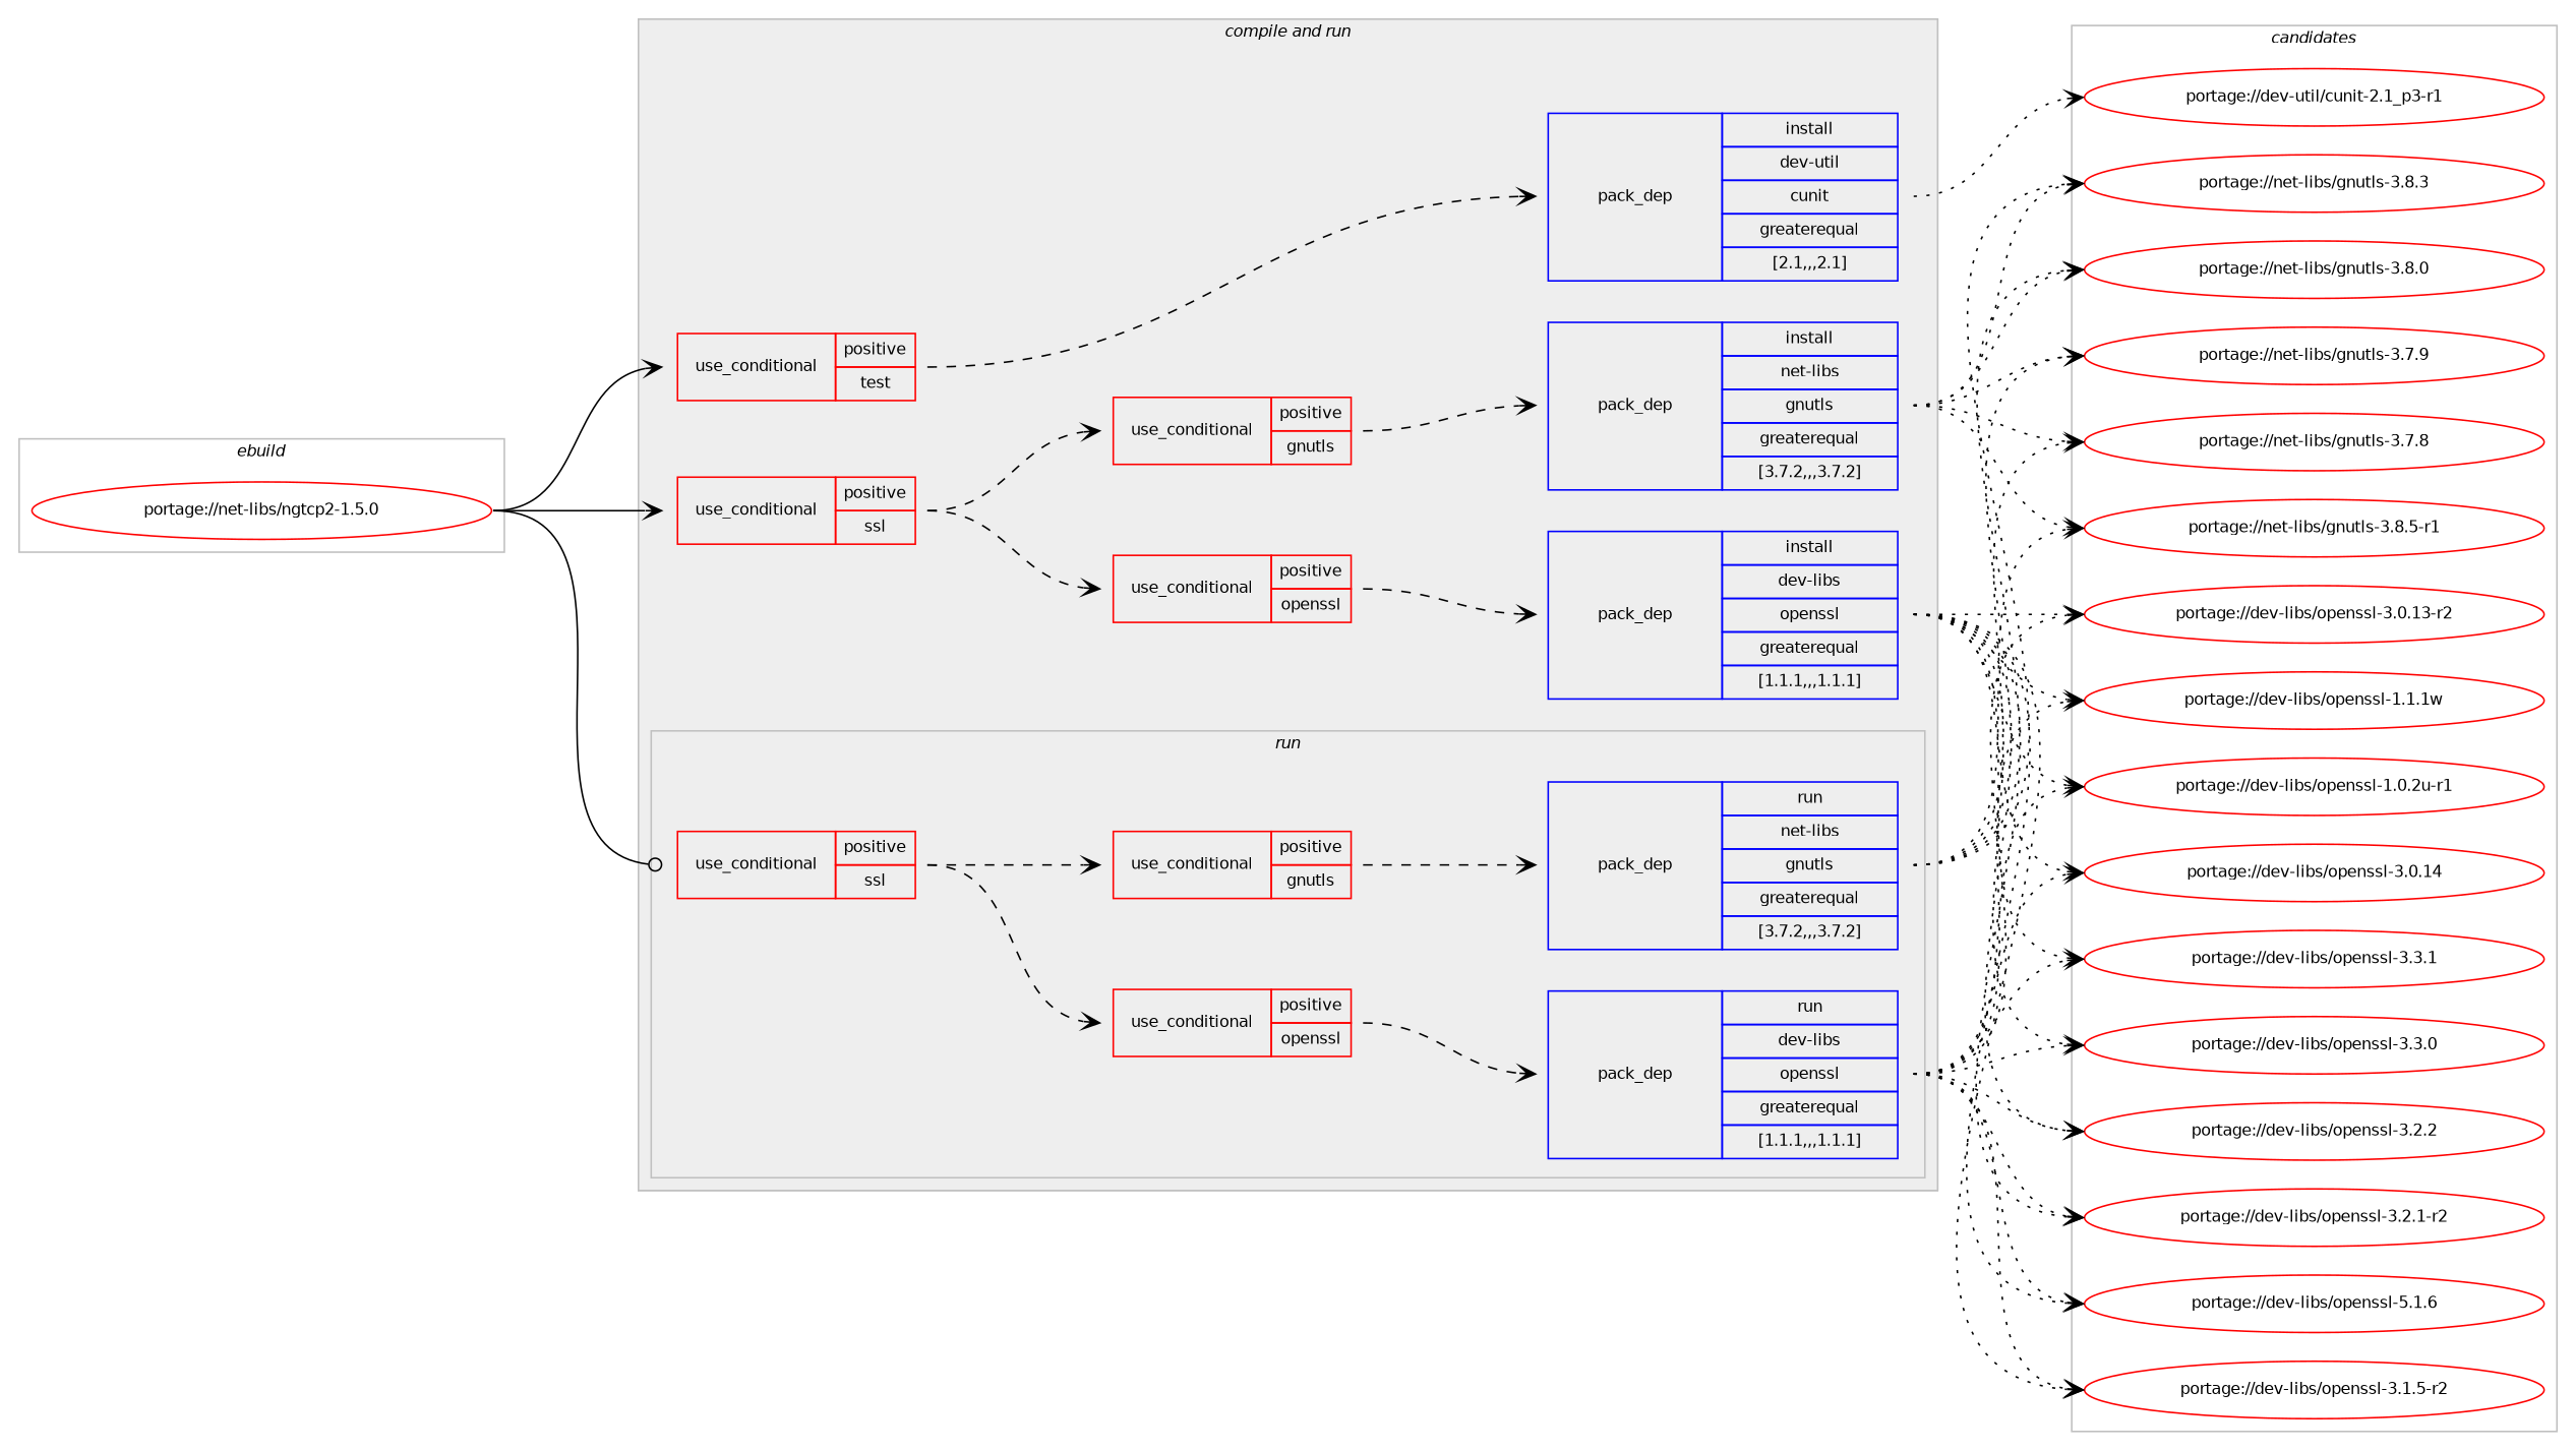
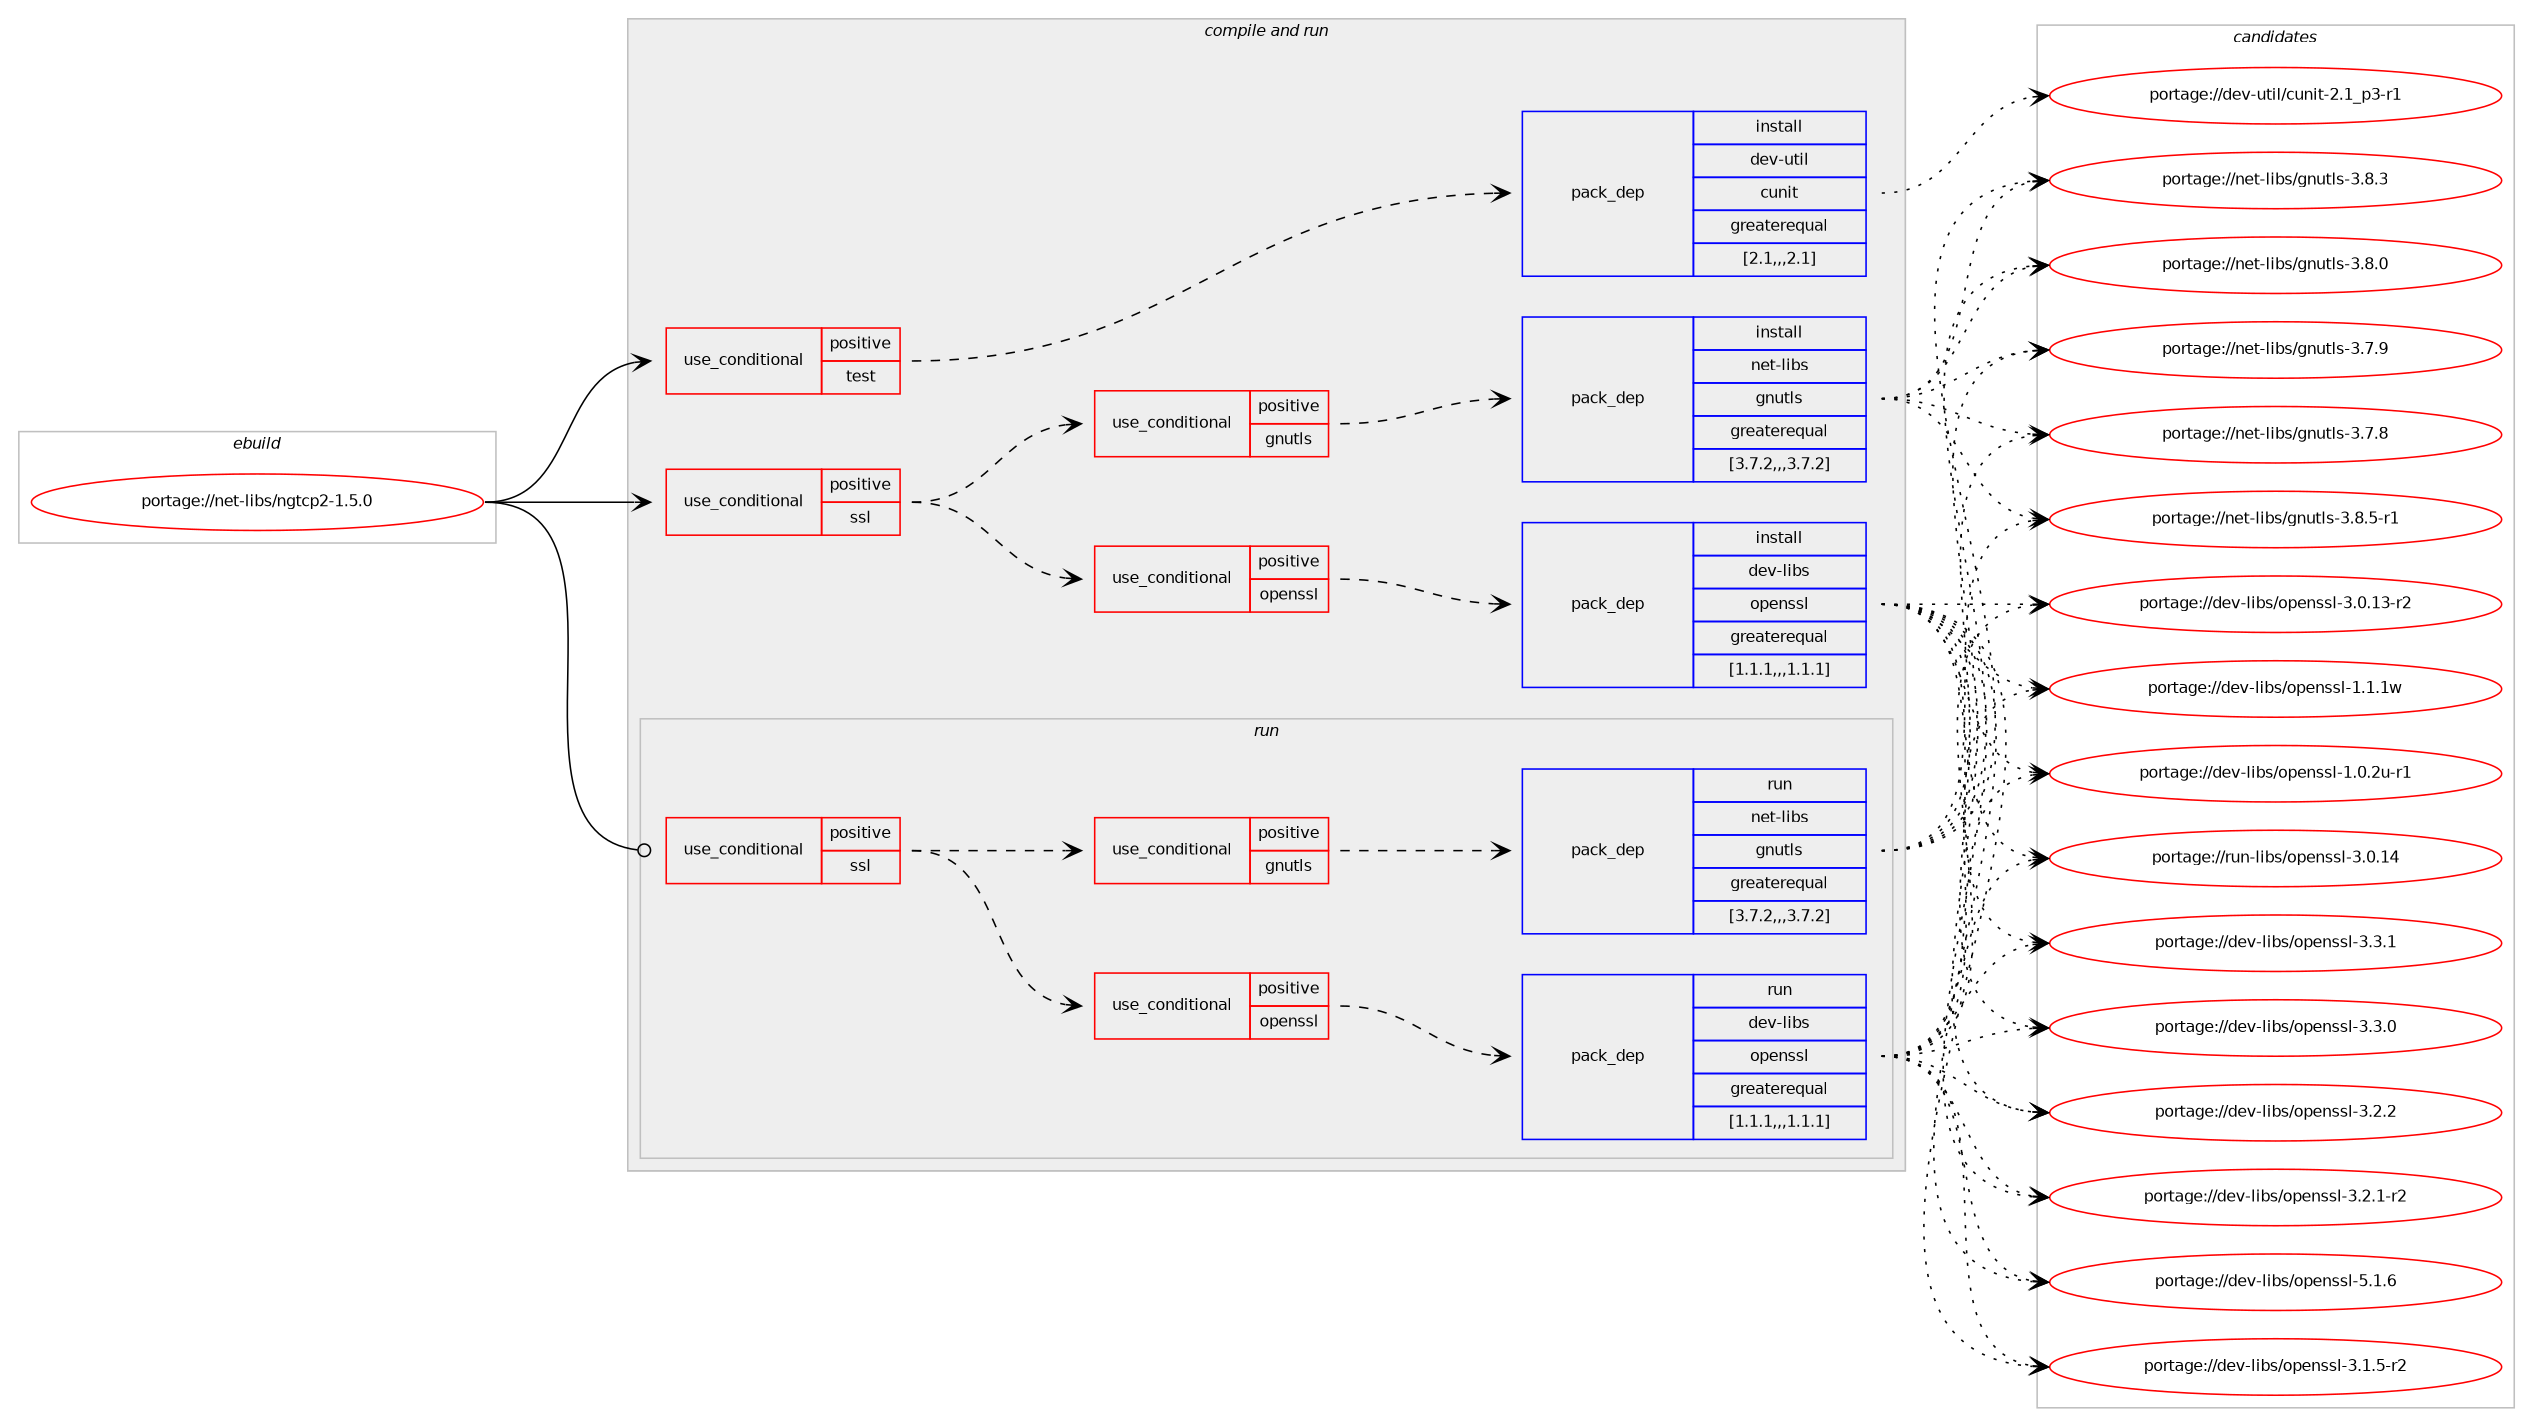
  digraph {
    compound=true
    concentrate=true
    fontname=Helvetica
    fontsize=10
    newrank=true
    rankdir=LR
    ranksep=1.5
    node [color=red fontname=Helvetica fontsize=10]
    edge [arrowhead=vee headport=w style=dotted tailport=e weight=100]
    n1 [label="portage://net-libs/ngtcp2-1.5.0" width=4]
    n2 [color=blue label=<<TABLE BORDER="0" CELLBORDER="1" CELLSPACING="0" CELLPADDING="4" WIDTH="220"><TR><TD ROWSPAN="6" CELLPADDING="30">pack_dep</TD></TR><TR><TD WIDTH="110">install</TD></TR><TR><TD>net-libs</TD></TR><TR><TD>gnutls</TD></TR><TR><TD>greaterequal</TD></TR><TR><TD>[3.7.2,,,3.7.2]</TD></TR></TABLE>> shape=none]
    n3 [label=<<TABLE BORDER="0" CELLBORDER="1" CELLSPACING="0" CELLPADDING="4"><TR><TD ROWSPAN="3" CELLPADDING="10">use_conditional</TD></TR><TR><TD>positive</TD></TR><TR><TD>gnutls</TD></TR></TABLE>> shape=none]
    n4 [color=blue label=<<TABLE BORDER="0" CELLBORDER="1" CELLSPACING="0" CELLPADDING="4" WIDTH="220"><TR><TD ROWSPAN="6" CELLPADDING="30">pack_dep</TD></TR><TR><TD WIDTH="110">install</TD></TR><TR><TD>dev-libs</TD></TR><TR><TD>openssl</TD></TR><TR><TD>greaterequal</TD></TR><TR><TD>[1.1.1,,,1.1.1]</TD></TR></TABLE>> shape=none]
    n5 [label=<<TABLE BORDER="0" CELLBORDER="1" CELLSPACING="0" CELLPADDING="4"><TR><TD ROWSPAN="3" CELLPADDING="10">use_conditional</TD></TR><TR><TD>positive</TD></TR><TR><TD>openssl</TD></TR></TABLE>> shape=none]
    n6 [label=<<TABLE BORDER="0" CELLBORDER="1" CELLSPACING="0" CELLPADDING="4"><TR><TD ROWSPAN="3" CELLPADDING="10">use_conditional</TD></TR><TR><TD>positive</TD></TR><TR><TD>ssl</TD></TR></TABLE>> shape=none]
    n7 [color=blue label=<<TABLE BORDER="0" CELLBORDER="1" CELLSPACING="0" CELLPADDING="4" WIDTH="220"><TR><TD ROWSPAN="6" CELLPADDING="30">pack_dep</TD></TR><TR><TD WIDTH="110">install</TD></TR><TR><TD>dev-util</TD></TR><TR><TD>cunit</TD></TR><TR><TD>greaterequal</TD></TR><TR><TD>[2.1,,,2.1]</TD></TR></TABLE>> shape=none]
    n8 [label=<<TABLE BORDER="0" CELLBORDER="1" CELLSPACING="0" CELLPADDING="4"><TR><TD ROWSPAN="3" CELLPADDING="10">use_conditional</TD></TR><TR><TD>positive</TD></TR><TR><TD>test</TD></TR></TABLE>> shape=none]
    n9 [color=blue label=<<TABLE BORDER="0" CELLBORDER="1" CELLSPACING="0" CELLPADDING="4" WIDTH="220"><TR><TD ROWSPAN="6" CELLPADDING="30">pack_dep</TD></TR><TR><TD WIDTH="110">run</TD></TR><TR><TD>dev-libs</TD></TR><TR><TD>openssl</TD></TR><TR><TD>greaterequal</TD></TR><TR><TD>[1.1.1,,,1.1.1]</TD></TR></TABLE>> shape=none]
    n10 [label=<<TABLE BORDER="0" CELLBORDER="1" CELLSPACING="0" CELLPADDING="4"><TR><TD ROWSPAN="3" CELLPADDING="10">use_conditional</TD></TR><TR><TD>positive</TD></TR><TR><TD>openssl</TD></TR></TABLE>> shape=none]
    n11 [color=blue label=<<TABLE BORDER="0" CELLBORDER="1" CELLSPACING="0" CELLPADDING="4" WIDTH="220"><TR><TD ROWSPAN="6" CELLPADDING="30">pack_dep</TD></TR><TR><TD WIDTH="110">run</TD></TR><TR><TD>net-libs</TD></TR><TR><TD>gnutls</TD></TR><TR><TD>greaterequal</TD></TR><TR><TD>[3.7.2,,,3.7.2]</TD></TR></TABLE>> shape=none]
    n12 [label=<<TABLE BORDER="0" CELLBORDER="1" CELLSPACING="0" CELLPADDING="4"><TR><TD ROWSPAN="3" CELLPADDING="10">use_conditional</TD></TR><TR><TD>positive</TD></TR><TR><TD>gnutls</TD></TR></TABLE>> shape=none]
    n13 [label=<<TABLE BORDER="0" CELLBORDER="1" CELLSPACING="0" CELLPADDING="4"><TR><TD ROWSPAN="3" CELLPADDING="10">use_conditional</TD></TR><TR><TD>positive</TD></TR><TR><TD>ssl</TD></TR></TABLE>> shape=none]
    n14 [label="portage://net-libs/gnutls-3.8.5-r1" width=4]
    n15 [label="portage://net-libs/gnutls-3.8.3" width=4]
    n16 [label="portage://net-libs/gnutls-3.8.0" width=4]
    n17 [label="portage://net-libs/gnutls-3.7.9" width=4]
    n18 [label="portage://net-libs/gnutls-3.7.8" width=4]
    n19 [label="portage://dev-libs/openssl-3.3.1" width=4]
    n20 [label="portage://dev-libs/openssl-3.3.0" width=4]
    n21 [label="portage://dev-libs/openssl-3.2.2" width=4]
    n22 [label="portage://dev-libs/openssl-3.2.1-r2" width=4]
    n23 [label="portage://dev-libs/openssl-5.1.6" width=4]
    n24 [label="portage://dev-libs/openssl-3.1.5-r2" width=4]
-   n25 [label="portage://dev-libs/openssl-3.0.14" width=4]
+   n25 [label="portage://run-libs/openssl-3.0.14" width=4]
    n26 [label="portage://dev-libs/openssl-3.0.13-r2" width=4]
    n27 [label="portage://dev-libs/openssl-1.1.1w" width=4]
    n28 [label="portage://dev-libs/openssl-1.0.2u-r1" width=4]
    n29 [label="portage://dev-util/cunit-2.1_p3-r1" width=4]
    subgraph cluster_1 {
      color=gray
      label=<<i>ebuild</i>>
      n1
    }
    subgraph cluster_2 {
      color=gray
      label=<<i>dependencies</i>>
      subgraph cluster_3 {
        color=gray
        fillcolor="#eeeeee"
        label=<<i>compile</i>>
        style=filled
        subgraph sub_4 {
          color=gray
          fillcolor="#eeeeee"
          label=<<i>compile</i>>
          style=filled
          n6
          subgraph sub_5 {
            color=gray
            fillcolor="#eeeeee"
            label=<<i>compile</i>>
            style=filled
            n3
            subgraph sub_6 {
              color=gray
              fillcolor="#eeeeee"
              label=<<i>compile</i>>
              style=filled
              n2
            }
          }
          subgraph sub_7 {
            color=gray
            fillcolor="#eeeeee"
            label=<<i>compile</i>>
            style=filled
            n5
            subgraph sub_8 {
              color=gray
              fillcolor="#eeeeee"
              label=<<i>compile</i>>
              style=filled
              n4
            }
          }
        }
        subgraph sub_9 {
          color=gray
          fillcolor="#eeeeee"
          label=<<i>compile</i>>
          style=filled
          n8
          subgraph sub_10 {
            color=gray
            fillcolor="#eeeeee"
            label=<<i>compile</i>>
            style=filled
            n7
          }
        }
      }
      subgraph cluster_11 {
        color=gray
        fillcolor="#eeeeee"
        label=<<i>compile and run</i>>
        style=filled
      }
      subgraph cluster_12 {
        color=gray
        fillcolor="#eeeeee"
        label=<<i>run</i>>
        style=filled
        subgraph sub_13 {
          color=gray
          fillcolor="#eeeeee"
          label=<<i>run</i>>
          style=filled
          n13
          subgraph sub_14 {
            color=gray
            fillcolor="#eeeeee"
            label=<<i>run</i>>
            style=filled
            n10
            subgraph sub_15 {
              color=gray
              fillcolor="#eeeeee"
              label=<<i>run</i>>
              style=filled
              n9
            }
          }
          subgraph sub_16 {
            color=gray
            fillcolor="#eeeeee"
            label=<<i>run</i>>
            style=filled
            n12
            subgraph sub_17 {
              color=gray
              fillcolor="#eeeeee"
              label=<<i>run</i>>
              style=filled
              n11
            }
          }
        }
      }
    }
    subgraph cluster_18 {
      color=gray
      label=<<i>candidates</i>>
      rank=same
      subgraph sub_19 {
        color=black
        label=<<i>candidates</i>>
        nodesep=1
        rank=same
        n14
        n15
        n16
        n17
        n18
      }
      subgraph sub_20 {
        color=black
        label=<<i>candidates</i>>
        nodesep=1
        rank=same
        n19
        n20
        n21
        n22
        n23
        n24
        n25
        n26
        n27
        n28
      }
      subgraph sub_21 {
        color=black
        label=<<i>candidates</i>>
        nodesep=1
        rank=same
        n29
      }
      subgraph sub_22 {
        color=black
        label=<<i>candidates</i>>
        nodesep=1
        rank=same
        n14
        n15
        n16
        n17
        n18
      }
      subgraph sub_23 {
        color=black
        label=<<i>candidates</i>>
        nodesep=1
        rank=same
        n19
        n20
        n21
        n22
        n23
        n24
        n25
        n26
        n27
        n28
      }
    }
    n1 -> n6 [style=solid weight=20]
    n1 -> n8 [style=solid weight=20]
    n1 -> n13 [arrowhead=odot style=solid weight=20]
    n2 -> n14
    n2 -> n15
    n2 -> n16
    n2 -> n17
    n2 -> n18
    n3 -> n2 [style=dashed weight=20]
    n4 -> n19
    n4 -> n20
    n4 -> n21
    n4 -> n22
    n4 -> n23
    n4 -> n24
    n4 -> n25
    n4 -> n26
    n4 -> n27
    n4 -> n28
    n5 -> n4 [style=dashed weight=20]
    n6 -> n3 [style=dashed weight=20]
    n6 -> n5 [style=dashed weight=20]
    n7 -> n29
    n8 -> n7 [style=dashed weight=20]
    n9 -> n19
    n9 -> n20
    n9 -> n21
    n9 -> n22
    n9 -> n23
    n9 -> n24
    n9 -> n25
    n9 -> n26
    n9 -> n27
    n9 -> n28
    n10 -> n9 [style=dashed weight=20]
    n11 -> n14
    n11 -> n15
    n11 -> n16
    n11 -> n17
    n11 -> n18
    n12 -> n11 [style=dashed weight=20]
    n13 -> n10 [style=dashed weight=20]
    n13 -> n12 [style=dashed weight=20]
  }
